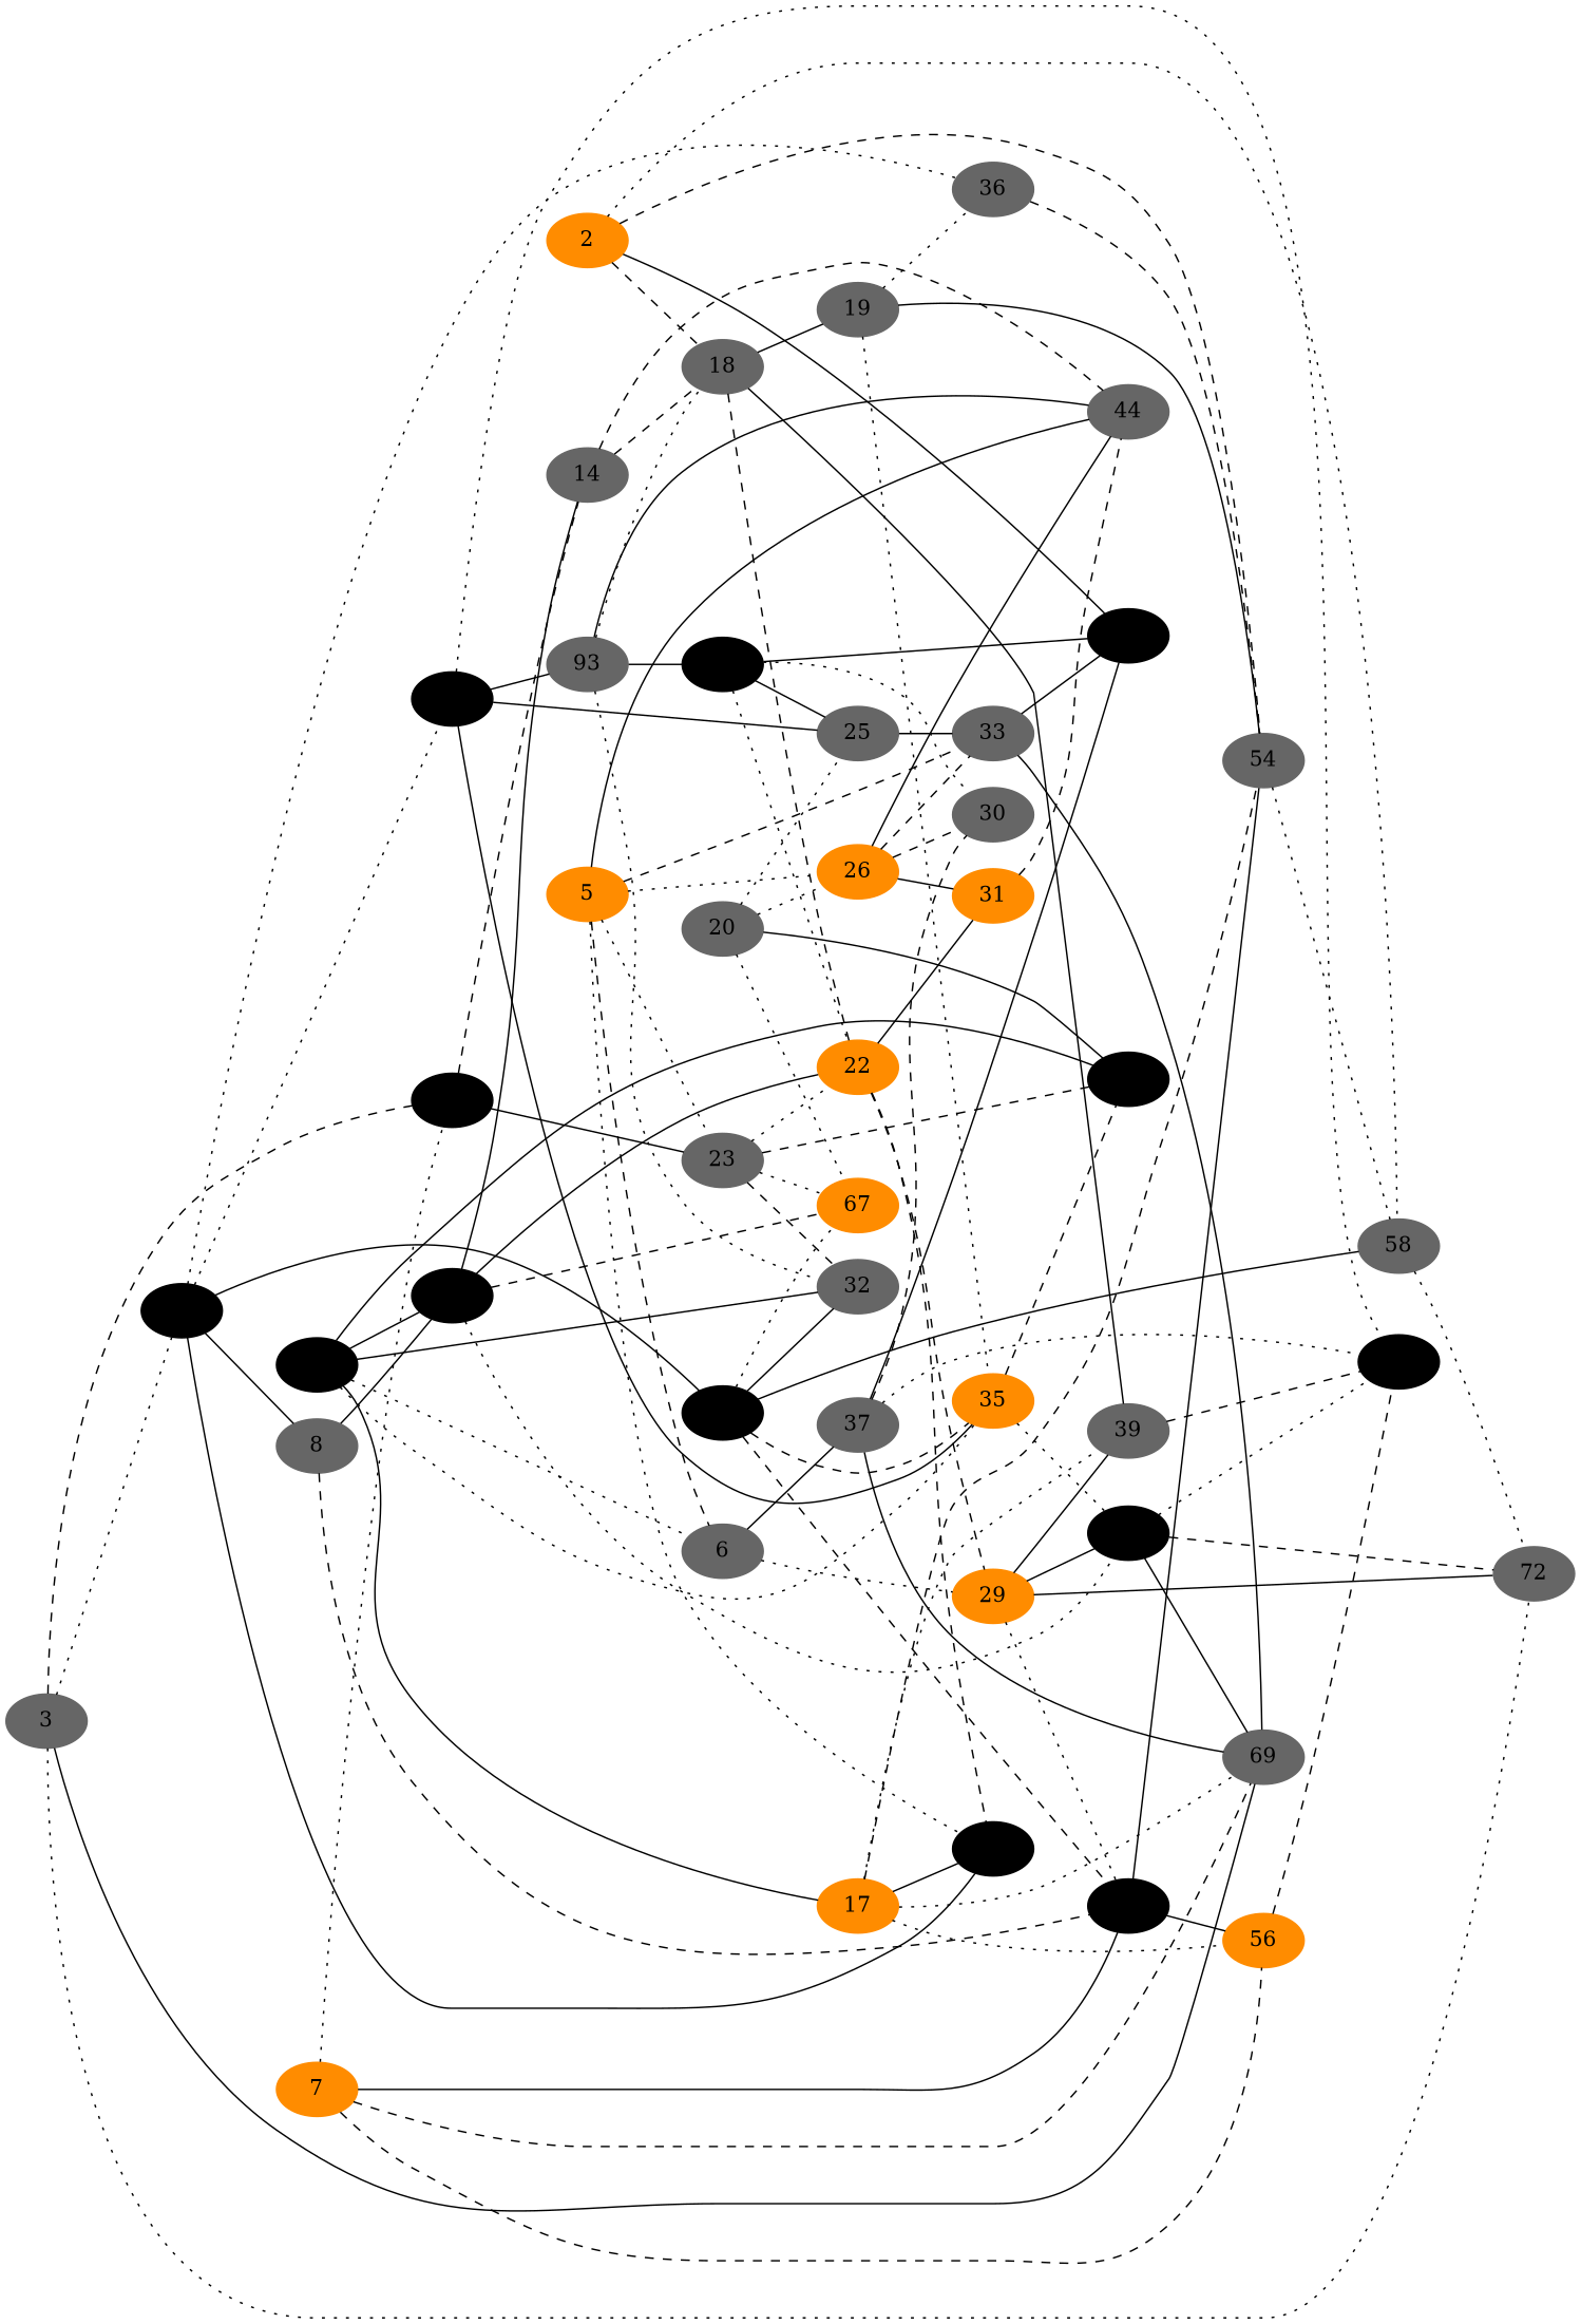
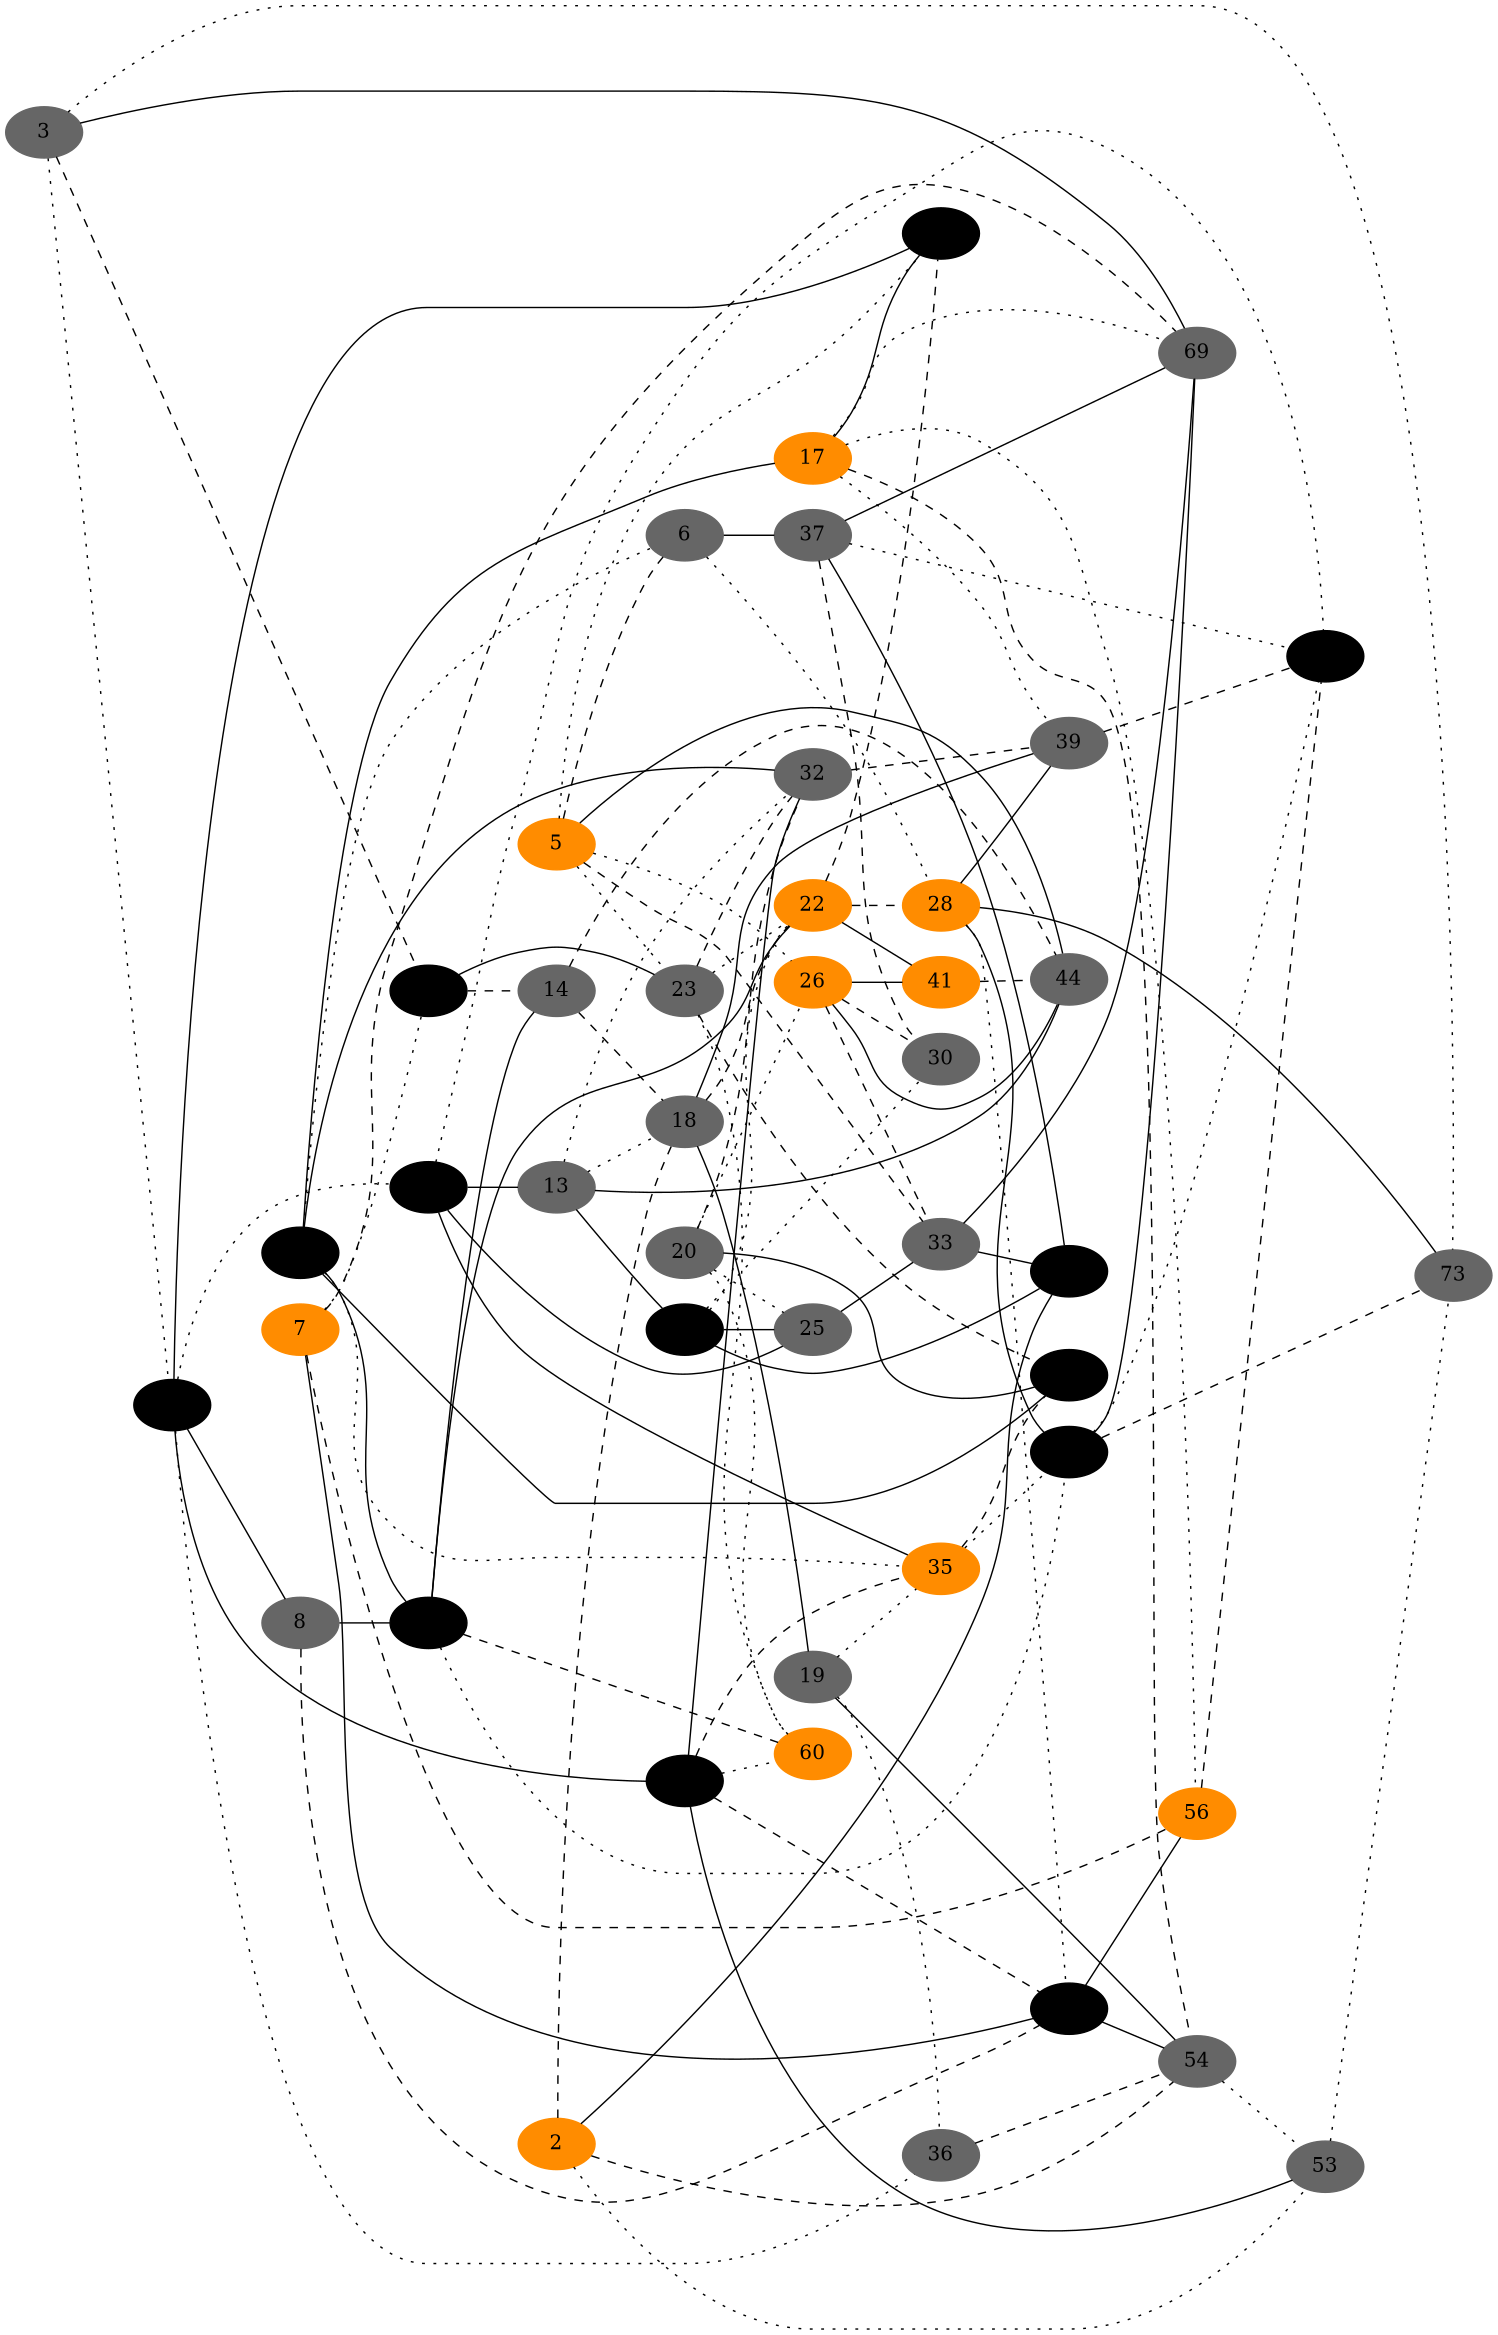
  graph {
    rankdir=LR
    node [color=gray40 style=filled]
    edge [style=solid]
    1 [color=black super="+12"]
    6
    9 [color=black super="+15"]
    17 [color=darkorange super="+40"]
    32 [super="+61"]
    35 [color=darkorange super="+59"]
    66 [color=black]
-   28 [color=darkorange super="+71" label=29]
+   28 [color=darkorange super="+71"]
    37 [super="+38"]
    14 [super="+24"]
    22 [color=darkorange super="+51"]
    42 [color=black super="+47"]
-   60 [color=darkorange label=67]
+   60 [color=darkorange]
    54 [super="+64"]
    69 [super="+72"]
    49 [color=black]
    56 [color=darkorange]
    39 [super="+53"]
    18 [super="+55"]
    19
    2 [color=darkorange]
    48 [color=black]
-   58
-   73 [label=72]
+   58 [label=53]
+   73
    4 [color=black super="+16"]
    8
    11 [color=black super="+75"]
    27 [color=black super="+68"]
    36
    3
    10 [color=black super="+62"]
    23 [super="+45"]
    34 [color=black super="+41"]
    25 [super="+30"]
-   13 [super="+70" label=93]
+   13 [super="+70"]
    57 [color=black super="+63"]
    5 [color=darkorange super="+43"]
    26 [color=darkorange super="+67"]
    33 [super="+46"]
    44 [super="+52"]
    n41 [label=30]
-   31 [color=darkorange]
+   31 [color=darkorange label=41]
    7 [color=darkorange super="+74"]
    20 [super="+65"]
    21 [color=black super="+29"]
    1 -- 6 [style=dotted]
    1 -- 9
    1 -- 17
    1 -- 32
    1 -- 35 [style=dotted]
    1 -- 66
    6 -- 28 [style=dotted]
    6 -- 37
    9 -- 14
    9 -- 22
    9 -- 42 [style=dotted]
    9 -- 60 [style=dashed]
    17 -- 54 [style=dashed]
    17 -- 69 [style=dotted]
    17 -- 49
    17 -- 56 [style=dotted]
    17 -- 39 [style=dotted]
+   32 -- 39 [style=dashed]
    35 -- 66 [style=dashed]
    35 -- 42 [style=dotted]
    28 -- 42
    28 -- 39
    28 -- 73
    28 -- 34 [style=dotted]
    37 -- 69
    37 -- 48
    37 -- 57 [style=dotted weight=2]
    37 -- n41 [style=dashed]
    14 -- 18 [style=dashed]
    14 -- 44 [style=dashed weight=2]
    22 -- 28 [style=dashed]
    22 -- 49 [style=dashed]
    22 -- 31
    42 -- 69
    42 -- 73 [style=dashed]
    42 -- 57 [style=dotted]
    54 -- 58 [style=dotted]
    56 -- 57 [style=dashed]
    39 -- 57 [style=dashed]
    18 -- 22 [style=dashed]
    18 -- 39
    18 -- 19
    19 -- 35 [style=dotted]
    19 -- 54
    19 -- 36 [style=dotted]
    2 -- 54 [style=dashed]
    2 -- 18 [style=dashed]
    2 -- 48
    2 -- 58 [style=dotted]
    58 -- 73 [style=dotted]
    4 -- 49
    4 -- 8
    4 -- 11 [style=dotted]
    4 -- 27
    4 -- 36 [style=dotted]
    8 -- 9
    8 -- 34 [style=dashed]
    11 -- 35
    11 -- 25
    11 -- 13 [weight=2]
    11 -- 57 [style=dotted]
    27 -- 32
    27 -- 35 [style=dashed]
    27 -- 60 [style=dotted]
    27 -- 58
    27 -- 34 [style=dashed]
    36 -- 54 [style=dashed]
    3 -- 69
    3 -- 73 [style=dotted]
    3 -- 4 [style=dotted]
    3 -- 10 [style=dashed]
    10 -- 14 [style=dashed weight=2]
    10 -- 23
    23 -- 32 [style=dashed]
    23 -- 66 [style=dashed]
    23 -- 22 [style=dotted]
    23 -- 60 [style=dotted]
    34 -- 54
    34 -- 56
    25 -- 33 [weight=2]
    13 -- 32 [style=dotted]
    13 -- 18 [style=dotted]
    13 -- 44
    13 -- 21
    5 -- 6 [style=dashed]
    5 -- 49 [style=dotted]
    5 -- 23 [style=dotted]
    5 -- 26 [style=dotted]
    5 -- 33 [style=dashed]
    5 -- 44
    26 -- 33 [style=dashed]
    26 -- 44
    26 -- n41 [style=dashed]
    26 -- 31
    33 -- 69
    33 -- 48
    31 -- 44 [style=dashed]
    7 -- 69 [style=dashed]
    7 -- 56 [style=dashed]
    7 -- 10 [style=dotted weight=2]
    7 -- 34
+   20 -- 32 [style=dashed]
    20 -- 66
    20 -- 60 [style=dotted]
    20 -- 25 [style=dotted]
    20 -- 26 [style=dotted]
    21 -- 22 [style=dotted]
    21 -- 48
    21 -- 25
    21 -- n41 [style=dotted weight=2]
  }
